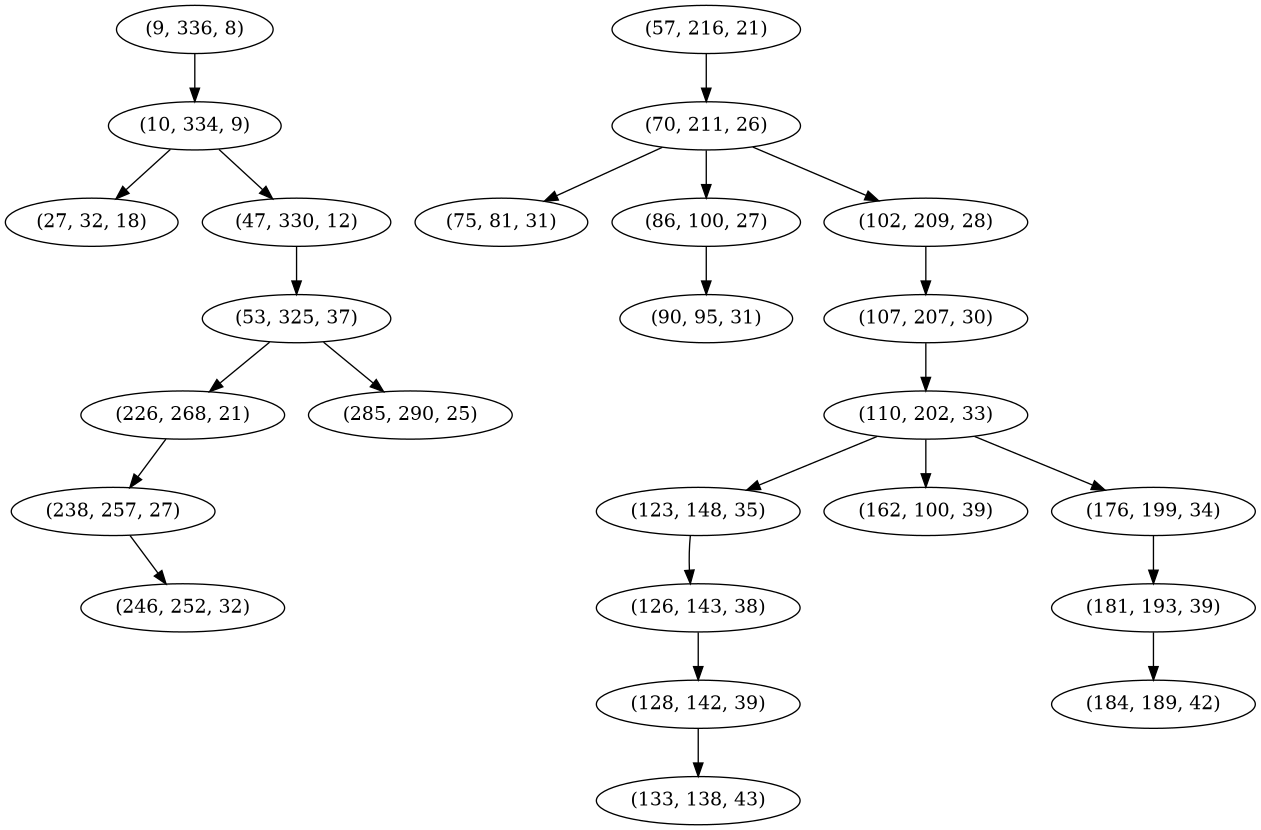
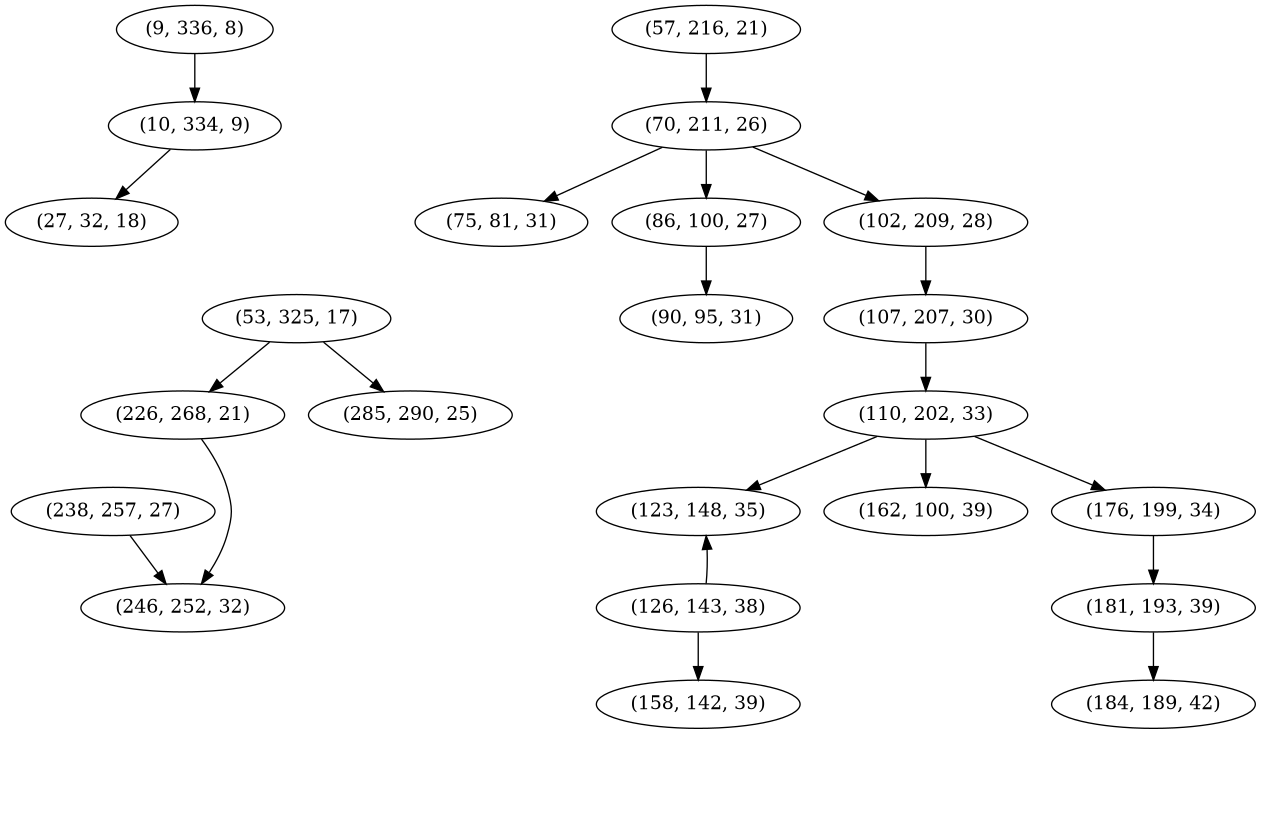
  digraph {
    "(9, 336, 8)"
    "(10, 334, 9)"
    "(27, 32, 18)"
-   "(47, 330, 12)"
-   "(53, 325, 17)" [label="(53, 325, 37)"]
+   "(53, 325, 17)"
    "(226, 268, 21)"
    "(285, 290, 25)"
    "(57, 216, 21)"
    "(70, 211, 26)"
    "(238, 257, 27)"
    "(75, 81, 31)"
    "(86, 100, 27)"
    "(102, 209, 28)"
    "(90, 95, 31)"
    "(107, 207, 30)"
    "(110, 202, 33)"
    "(123, 148, 35)"
    n18 [label="(162, 100, 39)"]
    "(176, 199, 34)"
    "(126, 143, 38)"
    "(181, 193, 39)"
-   "(128, 142, 39)"
-   "(133, 138, 43)"
+   "(128, 142, 39)" [label="(158, 142, 39)"]
    "(184, 189, 42)"
    "(246, 252, 32)"
    "(9, 336, 8)" -> "(10, 334, 9)"
    "(10, 334, 9)" -> "(27, 32, 18)"
-   "(10, 334, 9)" -> "(47, 330, 12)"
-   "(47, 330, 12)" -> "(53, 325, 17)"
    "(53, 325, 17)" -> "(226, 268, 21)"
    "(53, 325, 17)" -> "(285, 290, 25)"
-   "(226, 268, 21)" -> "(238, 257, 27)"
+   "(226, 268, 21)" -> "(246, 252, 32)"
    "(57, 216, 21)" -> "(70, 211, 26)"
    "(70, 211, 26)" -> "(75, 81, 31)"
    "(70, 211, 26)" -> "(86, 100, 27)"
    "(70, 211, 26)" -> "(102, 209, 28)"
    "(238, 257, 27)" -> "(246, 252, 32)"
    "(86, 100, 27)" -> "(90, 95, 31)"
    "(102, 209, 28)" -> "(107, 207, 30)"
    "(107, 207, 30)" -> "(110, 202, 33)"
    "(110, 202, 33)" -> "(123, 148, 35)"
    "(110, 202, 33)" -> n18
    "(110, 202, 33)" -> "(176, 199, 34)"
-   "(123, 148, 35)" -> "(126, 143, 38)"
+   "(126, 143, 38)" -> "(123, 148, 35)"
    "(176, 199, 34)" -> "(181, 193, 39)"
    "(126, 143, 38)" -> "(128, 142, 39)"
    "(181, 193, 39)" -> "(184, 189, 42)"
-   "(128, 142, 39)" -> "(133, 138, 43)"
  }
